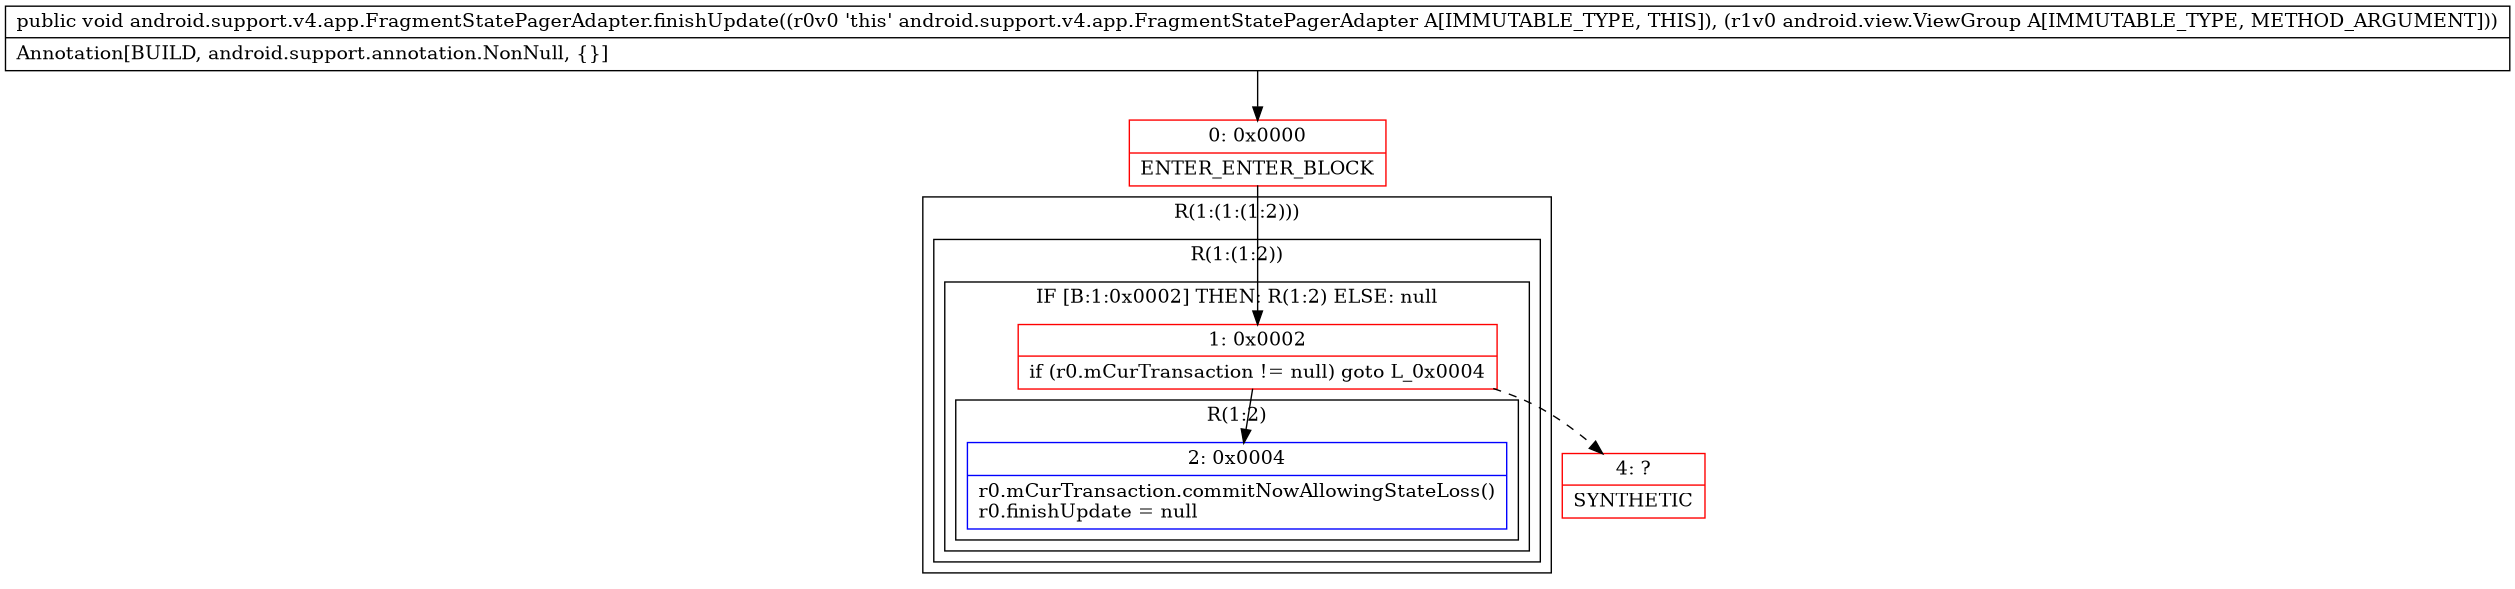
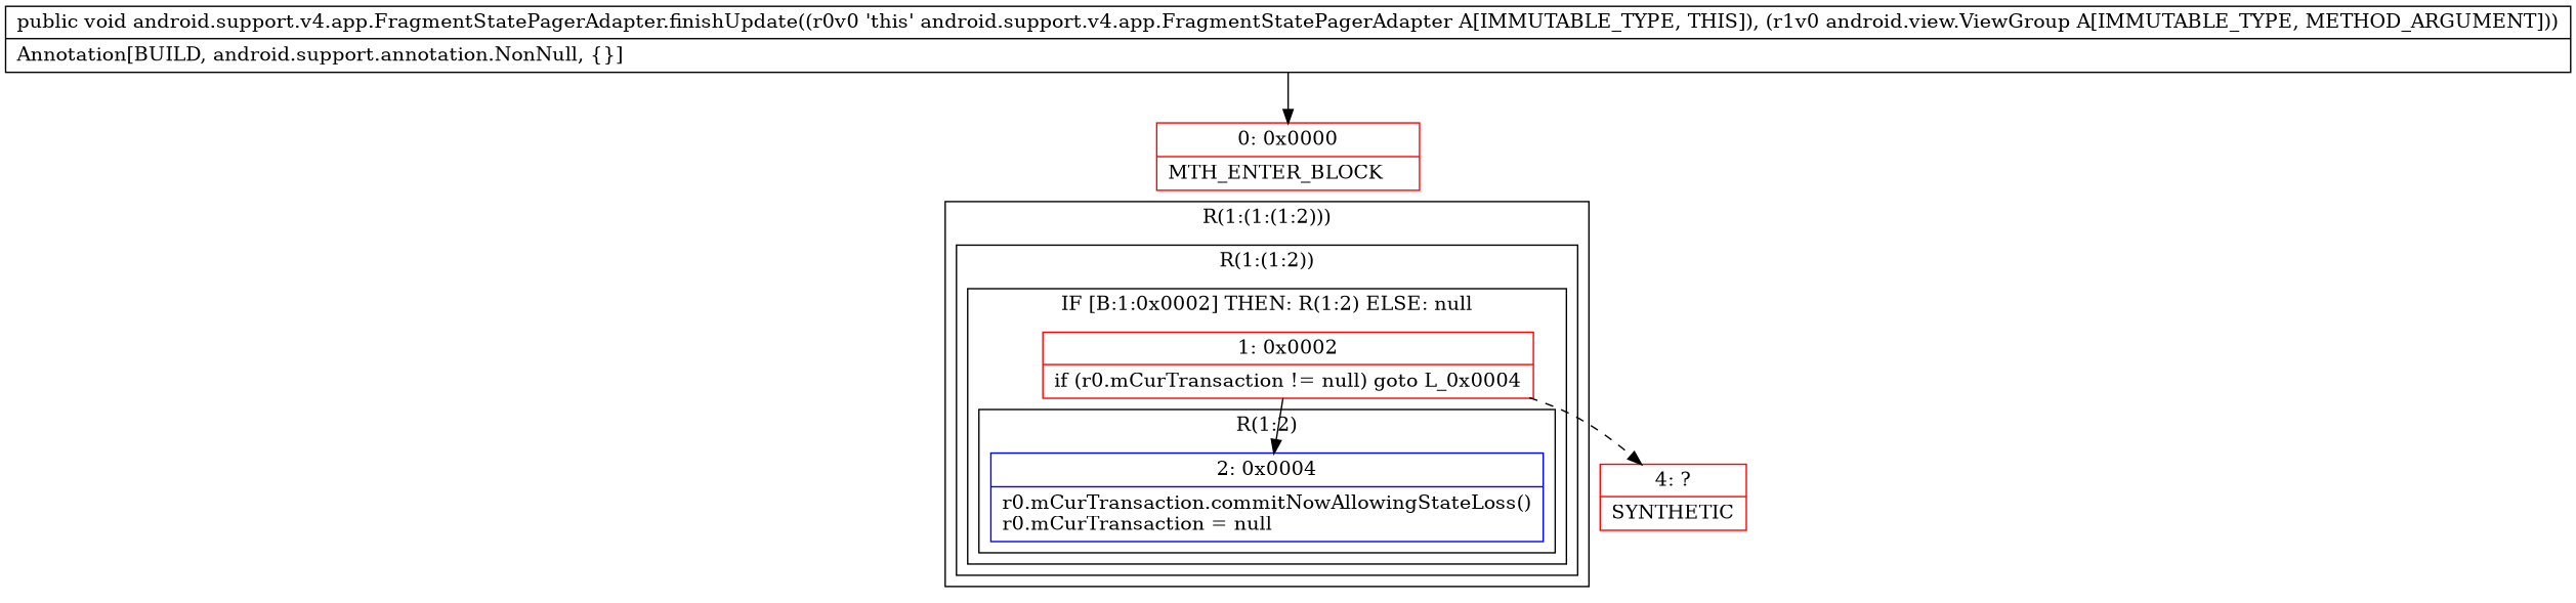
  digraph {
    node [color=red shape=record]
-   n1 [color=blue label="{2\:\ 0x0004|r0.mCurTransaction.commitNowAllowingStateLoss()\lr0.finishUpdate = null\l}"]
+   n1 [color=blue label="{2\:\ 0x0004|r0.mCurTransaction.commitNowAllowingStateLoss()\lr0.mCurTransaction = null\l}"]
    n2 [label="{1\:\ 0x0002|if (r0.mCurTransaction != null) goto L_0x0004\l}"]
    n3 [label="{4\:\ ?|SYNTHETIC\l}"]
-   n4 [label="{0\:\ 0x0000|ENTER_ENTER_BLOCK\l}"]
+   n4 [label="{0\:\ 0x0000|MTH_ENTER_BLOCK\l}"]
    n5 [label="{public void android.support.v4.app.FragmentStatePagerAdapter.finishUpdate((r0v0 'this' android.support.v4.app.FragmentStatePagerAdapter A[IMMUTABLE_TYPE, THIS]), (r1v0 android.view.ViewGroup A[IMMUTABLE_TYPE, METHOD_ARGUMENT]))  | Annotation[BUILD, android.support.annotation.NonNull, \{\}]\l}" color=""]
    subgraph cluster_1 {
      label="R(1:(1:(1:2)))"
      subgraph cluster_2 {
        label="R(1:(1:2))"
        subgraph cluster_3 {
          label="IF [B:1:0x0002] THEN: R(1:2) ELSE: null"
          n2
          subgraph cluster_4 {
            label="R(1:2)"
            n1
          }
        }
      }
    }
    n2 -> n1
    n2 -> n3 [style=dashed]
-   n4 -> n2
    n5 -> n4
  }
